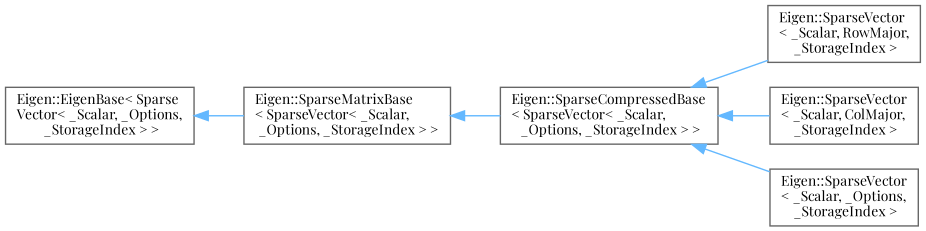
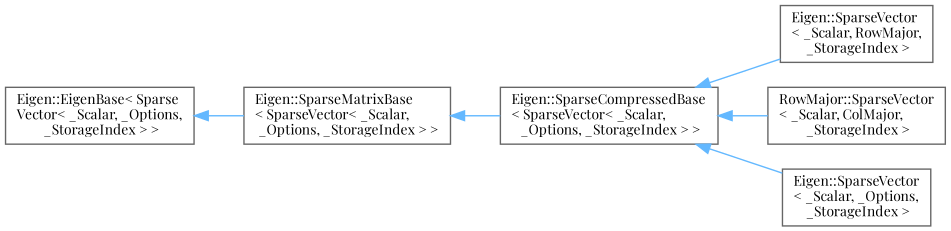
  digraph {
    rankdir=LR
    fontname="Playfair Display"
    node [color=grey40 fillcolor=white fontname="Playfair Display" fontsize=10 shape=box style=filled]
    edge [color=steelblue1 dir=back fontname="Playfair Display" fontsize=10 labelfontname=Helvetica labelfontsize=10 style=solid]
    n1 [height=0.2 label="Eigen::EigenBase\< Sparse\lVector\< _Scalar, _Options,\l _StorageIndex \> \>" width=0.4]
    n2 [height=0.2 label="Eigen::SparseMatrixBase\l\< SparseVector\< _Scalar,\l _Options, _StorageIndex \> \>" width=0.4]
    n3 [height=0.2 label="Eigen::SparseCompressedBase\l\< SparseVector\< _Scalar,\l _Options, _StorageIndex \> \>" width=0.4]
    n4 [height=0.2 label="Eigen::SparseVector\l\< _Scalar, RowMajor,\l _StorageIndex \>" width=0.4]
-   n5 [height=0.2 label="Eigen::SparseVector\l\< _Scalar, ColMajor,\l _StorageIndex \>" width=0.4]
+   n5 [height=0.2 label="RowMajor::SparseVector\l\< _Scalar, ColMajor,\l _StorageIndex \>" width=0.4]
    n6 [height=0.2 label="Eigen::SparseVector\l\< _Scalar, _Options,\l _StorageIndex \>" width=0.4]
    n1 -> n2
    n2 -> n3
    n3 -> n4
    n3 -> n5
    n3 -> n6
  }
